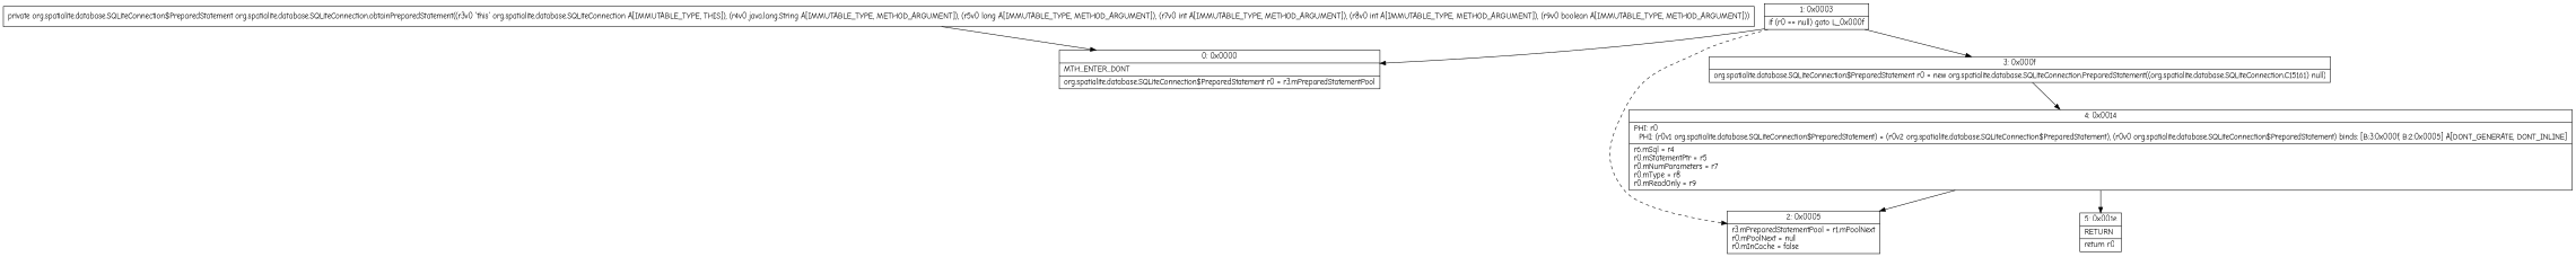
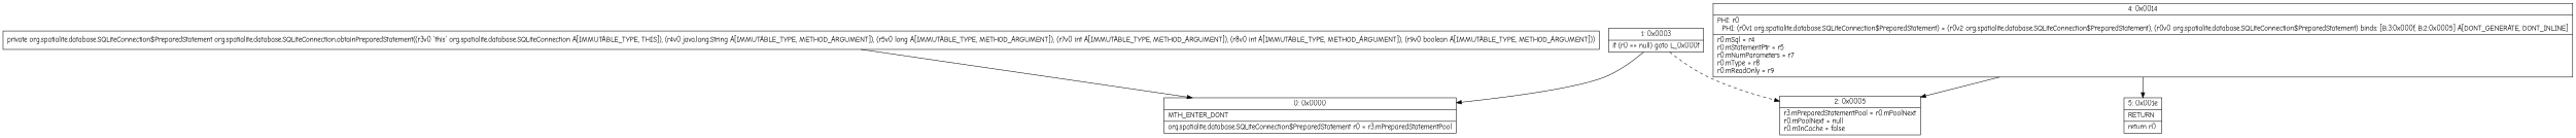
  digraph {
    fontname="Comic Neue"
    node [fontname="Comic Neue" shape=record]
    edge [fontname="Comic Neue"]
    n1 [label="{0\:\ 0x0000|MTH_ENTER_DONT\l|org.spatialite.database.SQLiteConnection$PreparedStatement r0 = r3.mPreparedStatementPool\l}"]
    n2 [label="{1\:\ 0x0003|if (r0 == null) goto L_0x000f\l}"]
-   n3 [label="{2\:\ 0x0005|r3.mPreparedStatementPool = r1.mPoolNext\lr0.mPoolNext = null\lr0.mInCache = false\l}"]
-   n4 [label="{3\:\ 0x000f|org.spatialite.database.SQLiteConnection$PreparedStatement r0 = new org.spatialite.database.SQLiteConnection.PreparedStatement((org.spatialite.database.SQLiteConnection.C15161) null)\l}"]
-   n5 [label="{4\:\ 0x0014|PHI: r0 \l  PHI: (r0v1 org.spatialite.database.SQLiteConnection$PreparedStatement) = (r0v2 org.spatialite.database.SQLiteConnection$PreparedStatement), (r0v0 org.spatialite.database.SQLiteConnection$PreparedStatement) binds: [B:3:0x000f, B:2:0x0005] A[DONT_GENERATE, DONT_INLINE]\l|r6.mSql = r4\lr0.mStatementPtr = r5\lr0.mNumParameters = r7\lr0.mType = r8\lr0.mReadOnly = r9\l}"]
+   n3 [label="{2\:\ 0x0005|r3.mPreparedStatementPool = r0.mPoolNext\lr0.mPoolNext = null\lr0.mInCache = false\l}"]
+   n5 [label="{4\:\ 0x0014|PHI: r0 \l  PHI: (r0v1 org.spatialite.database.SQLiteConnection$PreparedStatement) = (r0v2 org.spatialite.database.SQLiteConnection$PreparedStatement), (r0v0 org.spatialite.database.SQLiteConnection$PreparedStatement) binds: [B:3:0x000f, B:2:0x0005] A[DONT_GENERATE, DONT_INLINE]\l|r0.mSql = r4\lr0.mStatementPtr = r5\lr0.mNumParameters = r7\lr0.mType = r8\lr0.mReadOnly = r9\l}"]
    n6 [label="{5\:\ 0x001e|RETURN\l|return r0\l}"]
    n7 [label="{private org.spatialite.database.SQLiteConnection$PreparedStatement org.spatialite.database.SQLiteConnection.obtainPreparedStatement((r3v0 'this' org.spatialite.database.SQLiteConnection A[IMMUTABLE_TYPE, THIS]), (r4v0 java.lang.String A[IMMUTABLE_TYPE, METHOD_ARGUMENT]), (r5v0 long A[IMMUTABLE_TYPE, METHOD_ARGUMENT]), (r7v0 int A[IMMUTABLE_TYPE, METHOD_ARGUMENT]), (r8v0 int A[IMMUTABLE_TYPE, METHOD_ARGUMENT]), (r9v0 boolean A[IMMUTABLE_TYPE, METHOD_ARGUMENT])) }"]
    n2 -> n1
    n2 -> n3 [style=dashed]
-   n2 -> n4
-   n4 -> n5
    n5 -> n3
    n5 -> n6
    n7 -> n1
  }
